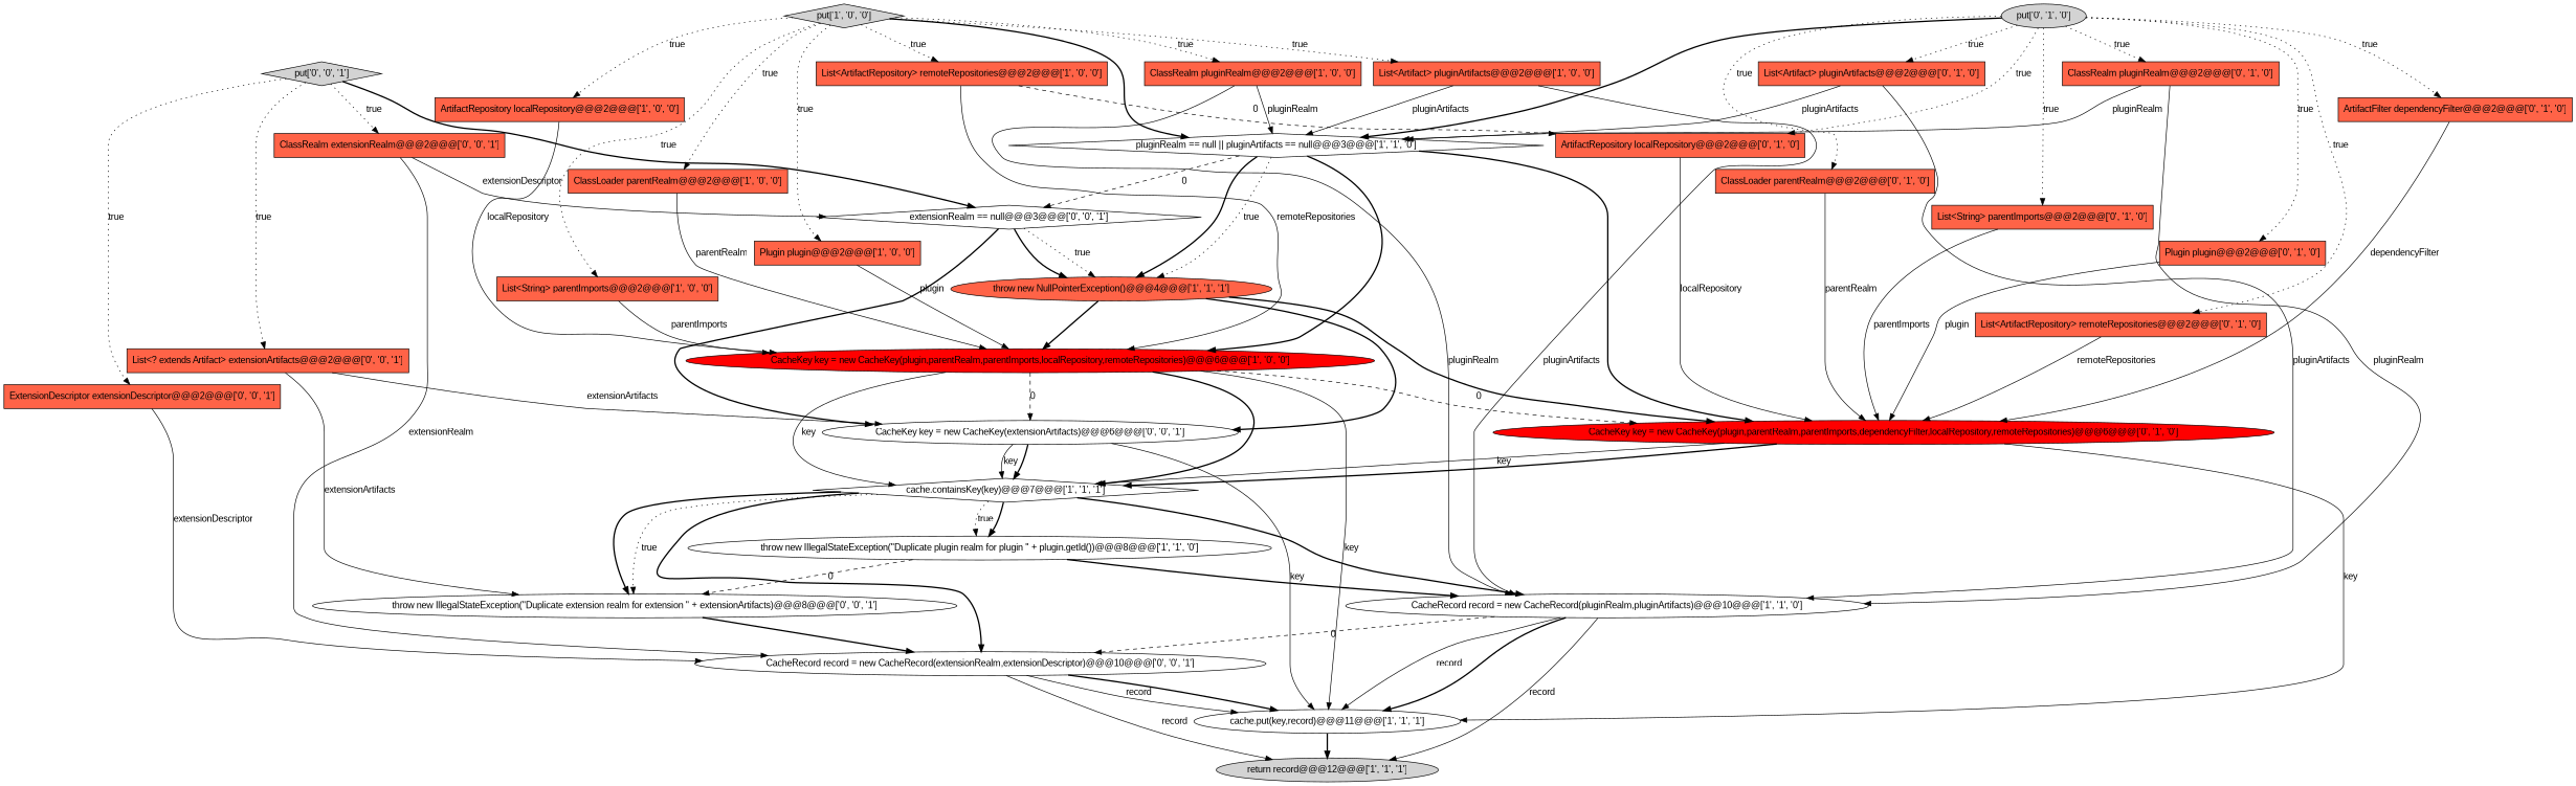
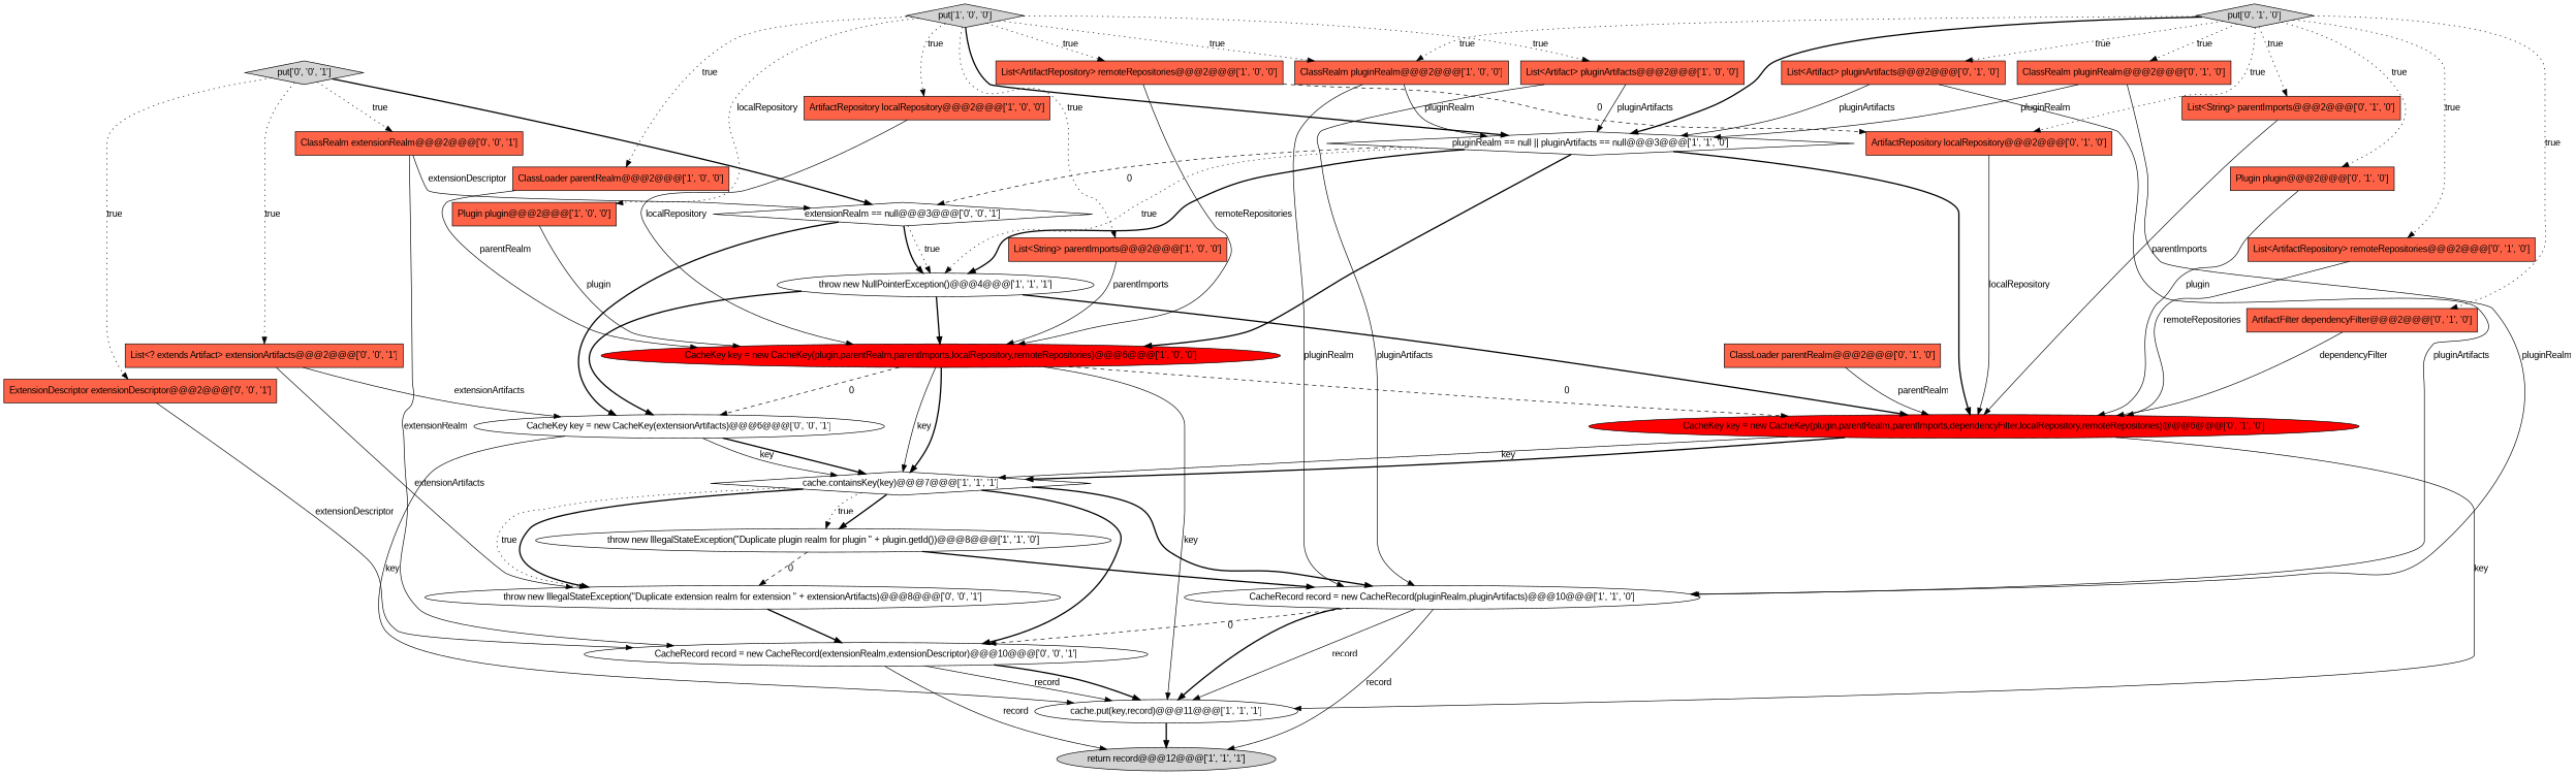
  digraph {
    fontname="Liberation Sans"
    node [fillcolor=tomato fontname="Liberation Sans" shape=box style=filled]
    edge [fontname="Liberation Sans" style=solid]
    n1 [fillcolor=white label="throw new IllegalStateException(\"Duplicate plugin realm for plugin \" + plugin.getId())@@@8@@@['1', '1', '0']" shape=ellipse]
    n2 [fillcolor=white label="throw new IllegalStateException(\"Duplicate extension realm for extension \" + extensionArtifacts)@@@8@@@['0', '0', '1']" shape=ellipse]
    n3 [fillcolor=white label="CacheRecord record = new CacheRecord(pluginRealm,pluginArtifacts)@@@10@@@['1', '1', '0']" shape=ellipse]
    n4 [fillcolor=white label="CacheRecord record = new CacheRecord(extensionRealm,extensionDescriptor)@@@10@@@['0', '0', '1']" shape=ellipse]
    n5 [fillcolor=lightgray label="return record@@@12@@@['1', '1', '1']" shape=ellipse]
    n6 [fillcolor=white label="cache.put(key,record)@@@11@@@['1', '1', '1']" shape=ellipse]
    n7 [label="List<? extends Artifact> extensionArtifacts@@@2@@@['0', '0', '1']"]
    n8 [fillcolor=white label="CacheKey key = new CacheKey(extensionArtifacts)@@@6@@@['0', '0', '1']" shape=ellipse]
    n9 [fillcolor=white label="cache.containsKey(key)@@@7@@@['1', '1', '1']" shape=diamond]
    n10 [label="ExtensionDescriptor extensionDescriptor@@@2@@@['0', '0', '1']"]
    n11 [label="List<Artifact> pluginArtifacts@@@2@@@['1', '0', '0']"]
    n12 [fillcolor=white label="pluginRealm == null || pluginArtifacts == null@@@3@@@['1', '1', '0']" shape=diamond]
    n13 [fillcolor=white label="extensionRealm == null@@@3@@@['0', '0', '1']" shape=diamond]
-   n14 [label="throw new NullPointerException()@@@4@@@['1', '1', '1']" shape=ellipse]
+   n14 [fillcolor=white label="throw new NullPointerException()@@@4@@@['1', '1', '1']" shape=ellipse]
    n15 [fillcolor=red label="CacheKey key = new CacheKey(plugin,parentRealm,parentImports,dependencyFilter,localRepository,remoteRepositories)@@@6@@@['0', '1', '0']" shape=ellipse]
    n16 [fillcolor=red label="CacheKey key = new CacheKey(plugin,parentRealm,parentImports,localRepository,remoteRepositories)@@@6@@@['1', '0', '0']" shape=ellipse]
    n17 [fillcolor=lightgray label="put['0', '0', '1']" shape=diamond]
    n18 [label="ClassRealm extensionRealm@@@2@@@['0', '0', '1']"]
    n19 [label="ClassRealm pluginRealm@@@2@@@['0', '1', '0']"]
    n20 [label="ClassRealm pluginRealm@@@2@@@['1', '0', '0']"]
    n21 [label="Plugin plugin@@@2@@@['0', '1', '0']"]
    n22 [label="ArtifactRepository localRepository@@@2@@@['1', '0', '0']"]
    n23 [label="List<ArtifactRepository> remoteRepositories@@@2@@@['0', '1', '0']"]
-   n24 [fillcolor=lightgray label="put['0', '1', '0']" shape=ellipse]
+   n24 [fillcolor=lightgray label="put['0', '1', '0']" shape=diamond]
    n25 [label="ArtifactRepository localRepository@@@2@@@['0', '1', '0']"]
    n26 [label="List<Artifact> pluginArtifacts@@@2@@@['0', '1', '0']"]
    n27 [label="ArtifactFilter dependencyFilter@@@2@@@['0', '1', '0']"]
    n28 [label="ClassLoader parentRealm@@@2@@@['0', '1', '0']"]
    n29 [label="List<String> parentImports@@@2@@@['0', '1', '0']"]
    n30 [label="ClassLoader parentRealm@@@2@@@['1', '0', '0']"]
    n31 [label="List<ArtifactRepository> remoteRepositories@@@2@@@['1', '0', '0']"]
    n32 [label="Plugin plugin@@@2@@@['1', '0', '0']"]
    n33 [label="List<String> parentImports@@@2@@@['1', '0', '0']"]
    n34 [fillcolor=lightgray label="put['1', '0', '0']" shape=diamond]
    n1 -> n2 [label=0 style=dashed]
    n1 -> n3 [style=bold]
    n2 -> n4 [style=bold]
    n3 -> n4 [label=0 style=dashed]
    n3 -> n5 [label=record]
    n3 -> n6 [style=bold]
    n3 -> n6 [label=record]
    n4 -> n5 [label=record]
    n4 -> n6 [style=bold]
    n4 -> n6 [label=record]
    n6 -> n5 [style=bold]
    n7 -> n2 [label=extensionArtifacts]
    n7 -> n8 [label=extensionArtifacts]
    n8 -> n6 [label=key]
    n8 -> n9 [style=bold]
    n8 -> n9 [label=key]
    n9 -> n1 [style=bold]
    n9 -> n1 [label=true style=dotted]
    n9 -> n2 [style=bold]
    n9 -> n2 [label=true style=dotted]
    n9 -> n3 [style=bold]
    n9 -> n4 [style=bold]
    n10 -> n4 [label=extensionDescriptor]
    n11 -> n3 [label=pluginArtifacts]
    n11 -> n12 [label=pluginArtifacts]
    n12 -> n13 [label=0 style=dashed]
    n12 -> n14 [style=bold]
    n12 -> n14 [label=true style=dotted]
    n12 -> n15 [style=bold]
    n12 -> n16 [style=bold]
    n13 -> n8 [style=bold]
    n13 -> n14 [label=true style=dotted]
    n13 -> n14 [style=bold]
    n14 -> n8 [style=bold]
    n14 -> n15 [style=bold]
    n14 -> n16 [style=bold]
    n15 -> n6 [label=key]
    n15 -> n9 [label=key]
    n15 -> n9 [style=bold]
    n16 -> n6 [label=key]
    n16 -> n8 [label=0 style=dashed]
    n16 -> n9 [label=key]
    n16 -> n9 [style=bold]
    n16 -> n15 [label=0 style=dashed]
    n17 -> n7 [label=true style=dotted]
    n17 -> n10 [label=true style=dotted]
    n17 -> n13 [style=bold]
    n17 -> n18 [label=true style=dotted]
    n18 -> n4 [label=extensionRealm]
    n18 -> n13 [label=extensionDescriptor]
    n19 -> n3 [label=pluginRealm]
    n19 -> n12 [label=pluginRealm]
    n20 -> n3 [label=pluginRealm]
    n20 -> n12 [label=pluginRealm]
    n21 -> n15 [label=plugin]
    n22 -> n16 [label=localRepository]
    n23 -> n15 [label=remoteRepositories]
    n24 -> n12 [style=bold]
    n24 -> n19 [label=true style=dotted]
    n24 -> n21 [label=true style=dotted]
    n24 -> n23 [label=true style=dotted]
    n24 -> n25 [label=true style=dotted]
    n24 -> n26 [label=true style=dotted]
    n24 -> n27 [label=true style=dotted]
-   n24 -> n28 [label=true style=dotted]
+   n24 -> n20 [label=true style=dotted]
    n24 -> n29 [label=true style=dotted]
    n25 -> n15 [label=localRepository]
    n26 -> n3 [label=pluginArtifacts]
    n26 -> n12 [label=pluginArtifacts]
    n27 -> n15 [label=dependencyFilter]
    n28 -> n15 [label=parentRealm]
    n29 -> n15 [label=parentImports]
    n30 -> n16 [label=parentRealm]
    n31 -> n16 [label=remoteRepositories]
    n31 -> n25 [label=0 style=dashed]
    n32 -> n16 [label=plugin]
    n33 -> n16 [label=parentImports]
    n34 -> n11 [label=true style=dotted]
    n34 -> n12 [style=bold]
    n34 -> n20 [label=true style=dotted]
    n34 -> n22 [label=true style=dotted]
    n34 -> n30 [label=true style=dotted]
    n34 -> n31 [label=true style=dotted]
-   n34 -> n32 [label=true style=dotted]
+   n34 -> n32 [label=localRepository style=dotted]
    n34 -> n33 [label=true style=dotted]
  }
